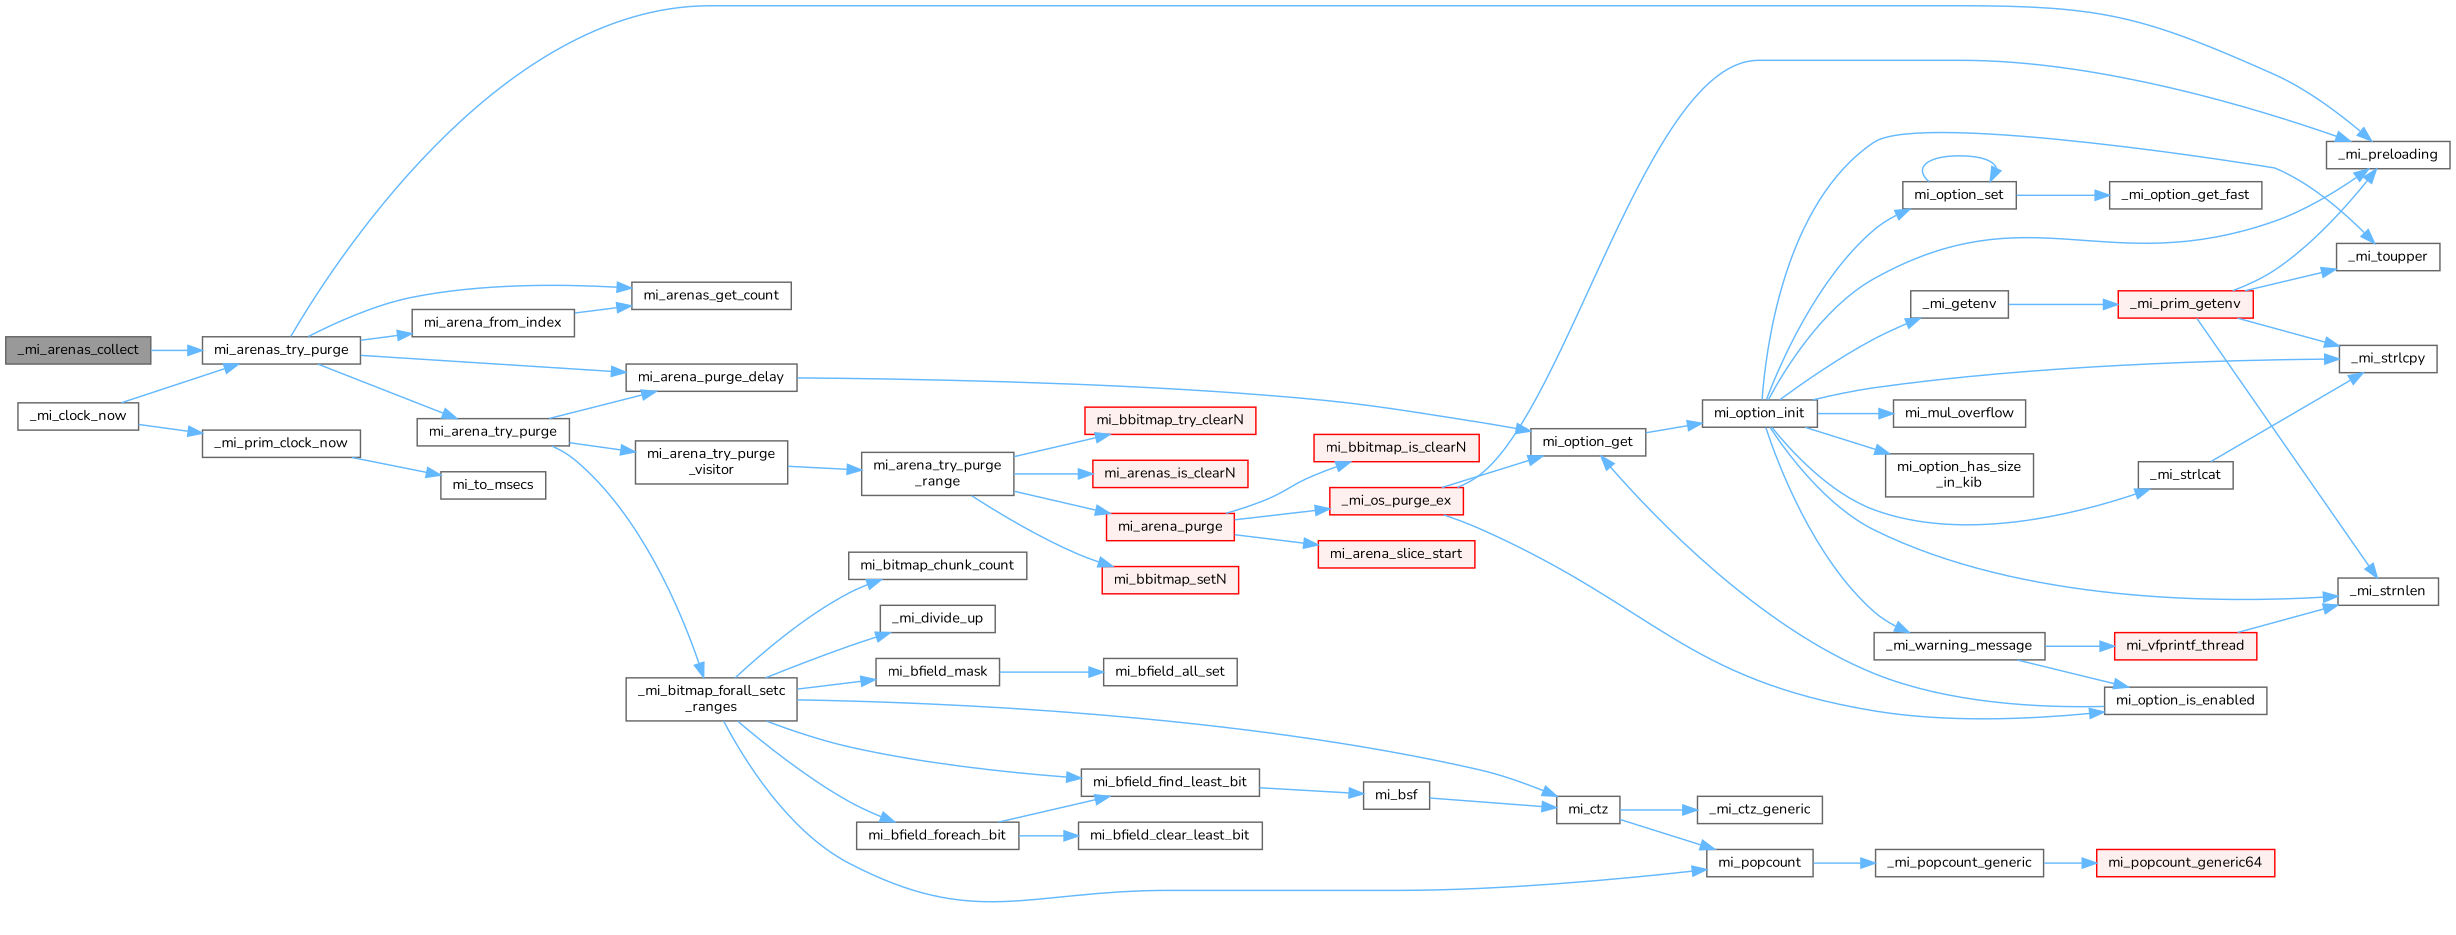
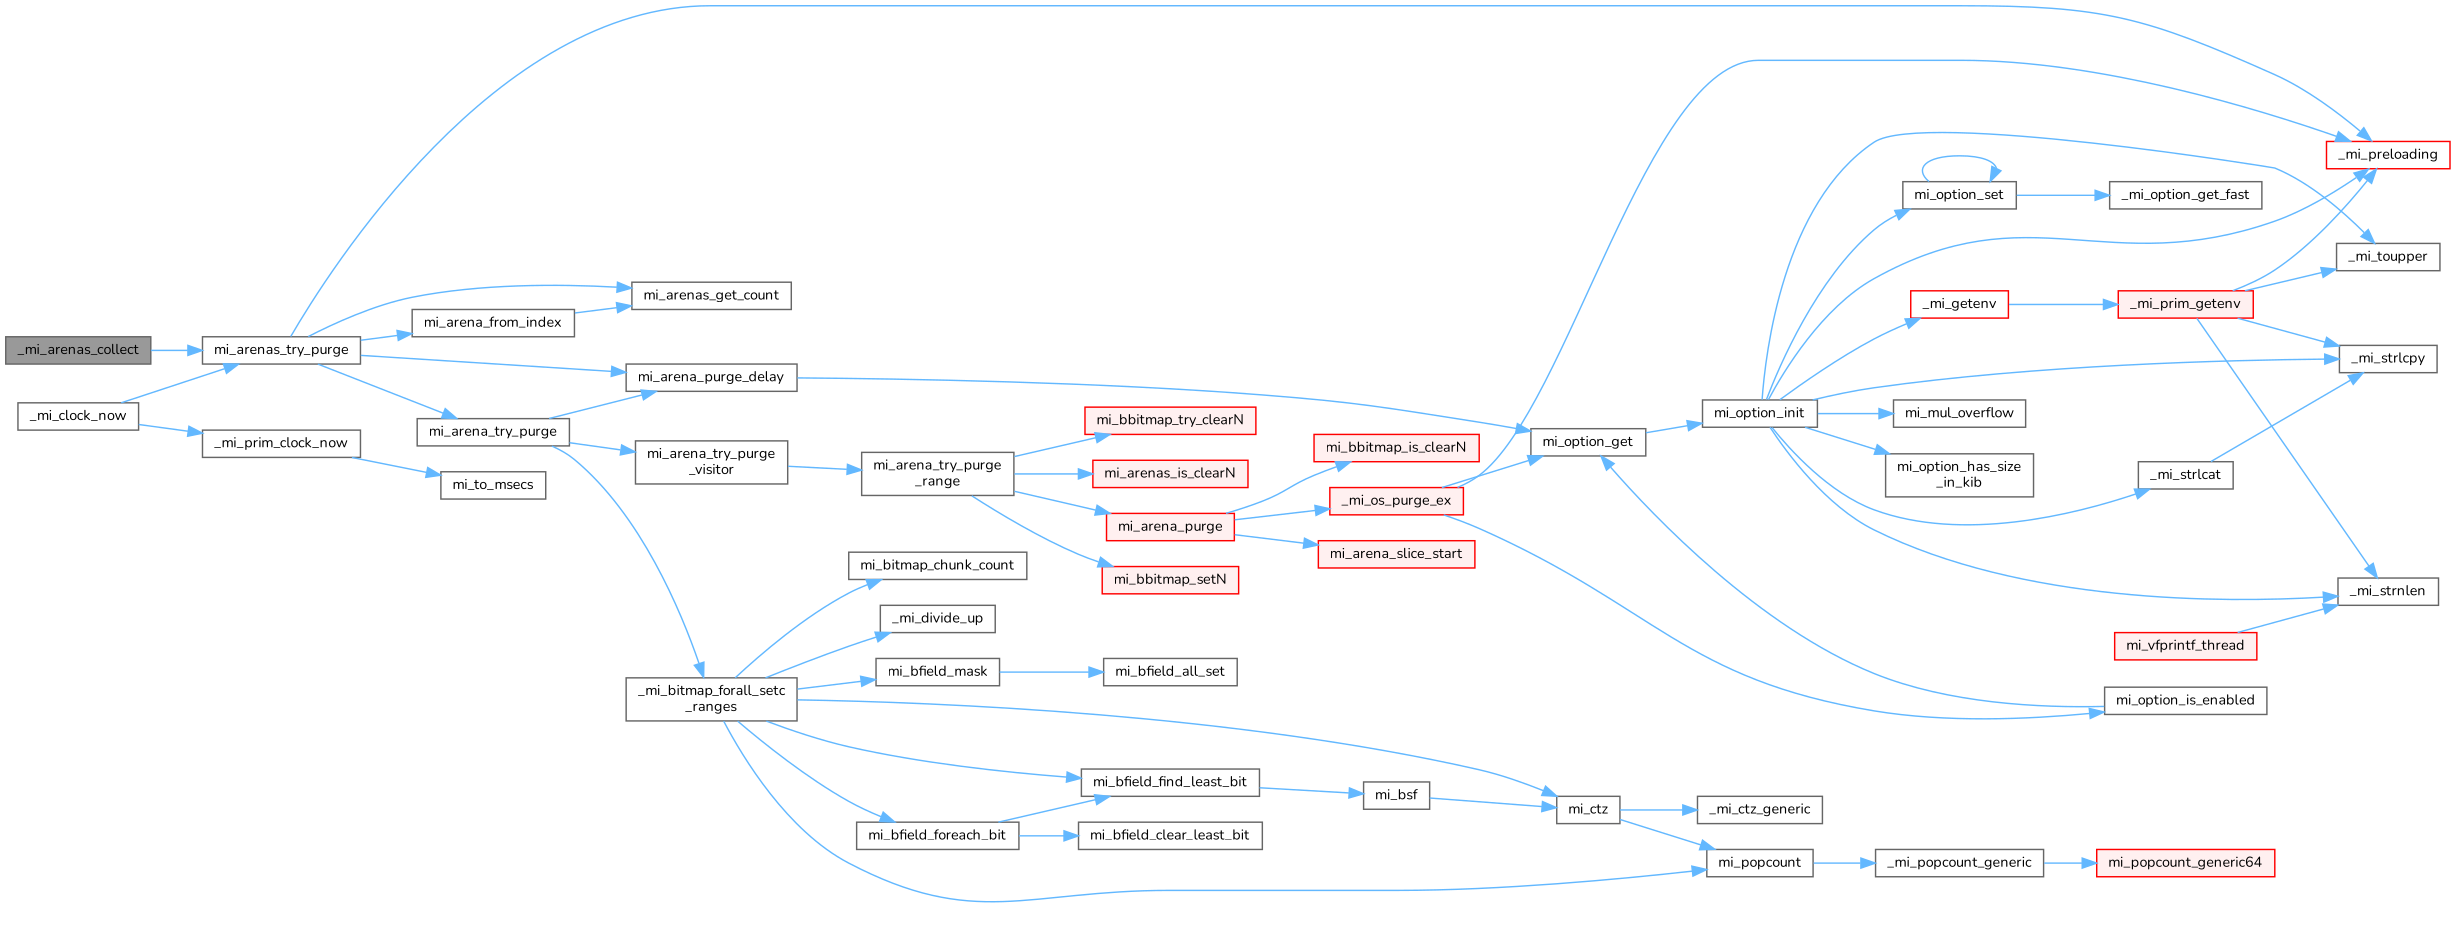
  digraph {
    fontname=Nunito
    rankdir=LR
    node [color=grey40 fillcolor=white fontname=Nunito fontsize=10 shape=box style=filled]
    edge [color=steelblue1 fontname=Nunito fontsize=10 labelfontname=Helvetica labelfontsize=10 style=solid]
    n1 [color=gray40 fillcolor=grey60 fontcolor=black height=0.2 label=_mi_arenas_collect width=0.4]
    n2 [height=0.2 label=mi_arenas_try_purge width=0.4]
-   n3 [height=0.2 label=_mi_preloading width=0.4]
+   n3 [color=red height=0.2 label=_mi_preloading width=0.4]
    n4 [height=0.2 label=mi_arena_from_index width=0.4]
    n5 [height=0.2 label=mi_arenas_get_count width=0.4]
    n6 [height=0.2 label=mi_arena_purge_delay width=0.4]
    n7 [height=0.2 label=mi_arena_try_purge width=0.4]
    n8 [height=0.2 label=_mi_clock_now width=0.4]
    n9 [height=0.2 label=_mi_prim_clock_now width=0.4]
    n10 [height=0.2 label=mi_option_get width=0.4]
    n11 [height=0.2 label="_mi_bitmap_forall_setc\l_ranges" width=0.4]
    n12 [height=0.2 label="mi_arena_try_purge\l_visitor" width=0.4]
    n13 [height=0.2 label=mi_to_msecs width=0.4]
    n14 [height=0.2 label=mi_option_init width=0.4]
-   n15 [height=0.2 label=_mi_getenv width=0.4]
+   n15 [color=red height=0.2 label=_mi_getenv width=0.4]
    n16 [height=0.2 label=_mi_strlcpy width=0.4]
    n17 [height=0.2 label=_mi_strnlen width=0.4]
    n18 [height=0.2 label=_mi_toupper width=0.4]
    n19 [height=0.2 label=_mi_strlcat width=0.4]
-   n20 [height=0.2 label=_mi_warning_message width=0.4]
    n21 [height=0.2 label=mi_mul_overflow width=0.4]
    n22 [height=0.2 label="mi_option_has_size\l_in_kib" width=0.4]
    n23 [height=0.2 label=mi_option_set width=0.4]
    n24 [color=red fillcolor="#FFF0F0" height=0.2 label=_mi_prim_getenv width=0.4]
    n25 [height=0.2 label=mi_option_is_enabled width=0.4]
    n26 [color=red fillcolor="#FFF0F0" height=0.2 label=mi_vfprintf_thread width=0.4]
    n27 [height=0.2 label=_mi_option_get_fast width=0.4]
    n28 [height=0.2 label=_mi_divide_up width=0.4]
    n29 [height=0.2 label=mi_bfield_find_least_bit width=0.4]
    n30 [height=0.2 label=mi_ctz width=0.4]
    n31 [height=0.2 label=mi_popcount width=0.4]
    n32 [height=0.2 label=mi_bfield_foreach_bit width=0.4]
    n33 [height=0.2 label=mi_bfield_mask width=0.4]
    n34 [height=0.2 label=mi_bitmap_chunk_count width=0.4]
    n35 [height=0.2 label="mi_arena_try_purge\l_range" width=0.4]
    n36 [height=0.2 label=mi_bsf width=0.4]
    n37 [height=0.2 label=_mi_ctz_generic width=0.4]
    n38 [height=0.2 label=_mi_popcount_generic width=0.4]
    n39 [height=0.2 label=mi_bfield_clear_least_bit width=0.4]
    n40 [height=0.2 label=mi_bfield_all_set width=0.4]
    n41 [color=red fillcolor="#FFF0F0" height=0.2 label=mi_popcount_generic64 width=0.4]
    n42 [color=red fillcolor="#FFF0F0" height=0.2 label=mi_arena_purge width=0.4]
    n43 [color=red fillcolor="#FFF0F0" height=0.2 label=mi_bbitmap_setN width=0.4]
    n44 [color=red fillcolor="#FFF0F0" height=0.2 label=mi_bbitmap_try_clearN width=0.4]
    n45 [color=red fillcolor="#FFF0F0" height=0.2 label=mi_arenas_is_clearN width=0.4]
    n46 [color=red fillcolor="#FFF0F0" height=0.2 label=_mi_os_purge_ex width=0.4]
    n47 [color=red fillcolor="#FFF0F0" height=0.2 label=mi_arena_slice_start width=0.4]
    n48 [color=red fillcolor="#FFF0F0" height=0.2 label=mi_bbitmap_is_clearN width=0.4]
    n1 -> n2
    n2 -> n3
    n2 -> n4
    n2 -> n5
    n2 -> n6
    n2 -> n7
    n4 -> n5
    n6 -> n10
    n7 -> n6
    n7 -> n11
    n7 -> n12
    n8 -> n2
    n8 -> n9
    n9 -> n13
    n10 -> n14
    n11 -> n28
    n11 -> n29
    n11 -> n30
    n11 -> n31
    n11 -> n32
    n11 -> n33
    n11 -> n34
    n12 -> n35
    n14 -> n3
    n14 -> n15
    n14 -> n16
    n14 -> n17
    n14 -> n18
    n14 -> n19
-   n14 -> n20
    n14 -> n21
    n14 -> n22
    n14 -> n23
    n15 -> n24
    n19 -> n16
-   n20 -> n25
-   n20 -> n26
    n23 -> n23
    n23 -> n27
    n24 -> n3
    n24 -> n16
    n24 -> n17
    n24 -> n18
    n25 -> n10
    n26 -> n17
    n29 -> n36
    n30 -> n31
    n30 -> n37
    n31 -> n38
    n32 -> n29
    n32 -> n39
    n33 -> n40
    n35 -> n42
    n35 -> n43
    n35 -> n44
    n35 -> n45
    n36 -> n30
    n38 -> n41
    n42 -> n46
    n42 -> n47
    n42 -> n48
    n46 -> n3
    n46 -> n10
    n46 -> n25
  }
